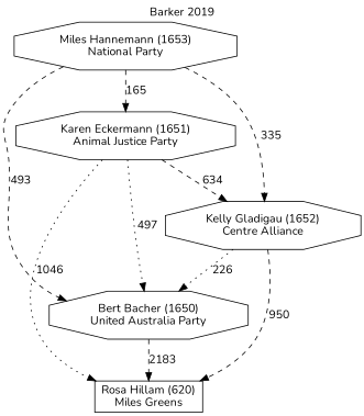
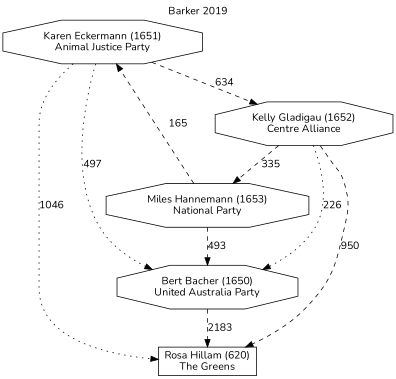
  digraph {
    fontname=Nunito
    label="Barker 2019"
    labelloc=t
    mclimit=10
    node [fontname=Nunito shape=octagon]
    edge [fontname=Nunito style=dashed]
    n1 [label="Bert Bacher (1650)\nUnited Australia Party"]
-   n2 [label="Rosa Hillam (620)\nMiles Greens" shape=box]
+   n2 [label="Rosa Hillam (620)\nThe Greens" shape=box]
    n3 [label="Karen Eckermann (1651)\nAnimal Justice Party"]
    n4 [label="Kelly Gladigau (1652)\nCentre Alliance"]
    n5 [label="Miles Hannemann (1653)\nNational Party"]
    n1 -> n2 [label=2183]
    n3 -> n1 [label=497 style=dotted]
    n3 -> n2 [label=1046 style=dotted]
    n3 -> n4 [label=634]
    n4 -> n1 [label=226 style=dotted]
    n4 -> n2 [label=950]
    n5 -> n1 [label=493]
    n5 -> n3 [label=165]
-   n5 -> n4 [label=335]
+   n4 -> n5 [label=335]
  }
